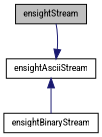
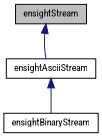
  digraph {
    fontname="Roboto Condensed"
    node [color=black fontname="Roboto Condensed" fontsize=10 shape=record]
    edge [color=midnightblue dir=back fontname="Roboto Condensed" fontsize=10 labelfontname=Helvetica labelfontsize=10 style=solid]
    n1 [fillcolor=grey75 fontcolor=black height=0.2 label=ensightStream style=filled width=0.4]
    n2 [height=0.2 label=ensightAsciiStream width=0.4]
    n3 [height=0.2 label=ensightBinaryStream width=0.4]
-   n2 -> n1
+   n1 -> n2
    n2 -> n3
  }
